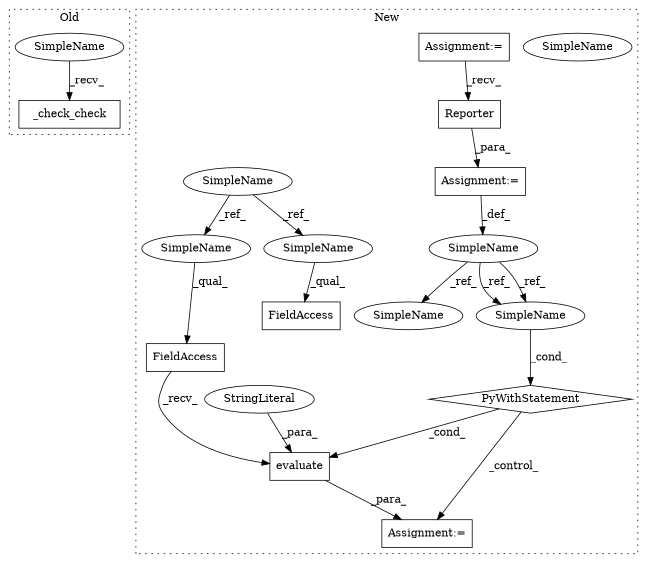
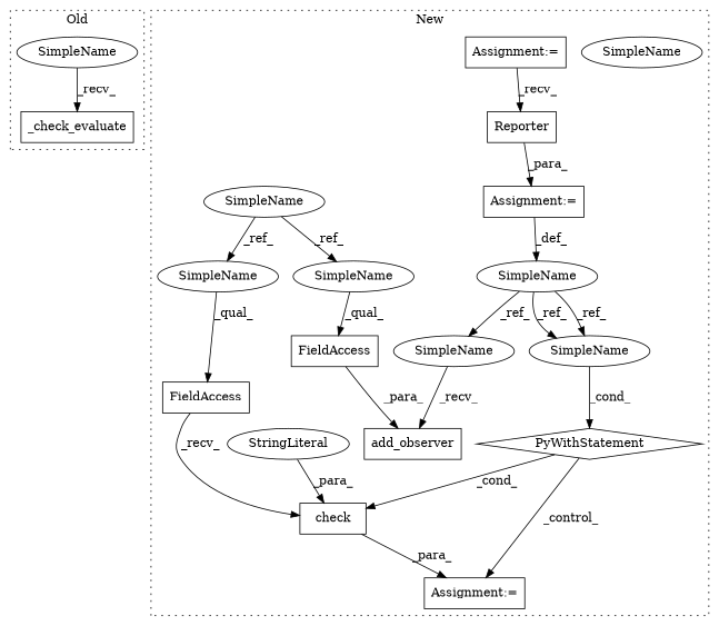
  digraph {
    node [a=42 l=8 s=2033 shape=box]
-   n1 [a=32 l=17 label=_check_check s=3438]
+   n1 [a=32 l=17 label=_check_evaluate s=3438]
    n2 [l=4 label=SimpleName s=3433 shape=ellipse]
-   n3 [a=32 l=10 label=evaluate s=2071]
+   n3 [a=32 l=10 label=check s=2071]
    n4 [label=SimpleName shape=ellipse]
    n5 [a=104 l="10,2" label=PyWithStatement s="2023,2041" shape=diamond]
    n6 [a=22 l=14 label=FieldAccess s=2056]
    n7 [l=4 label=SimpleName s=1866 shape=ellipse]
    n8 [a=22 l=9 label=FieldAccess s=2007]
+   n9 [a=32 l="13,1" label=add_observer s="1985,2016"]
    n10 [a=32 l=10 label=Reporter s=1960]
    n11 [label=SimpleName s=1943 shape=ellipse]
    n12 [a=7 l=1 label="Assignment:=" s=2055]
    n13 [a=45 label=StringLiteral s=1998 shape=ellipse]
    n14 [a=7 l=1 label="Assignment:=" s=1951]
    n15 [a=7 l=7 label="Assignment:=" s=1912]
    n16 [l=4 label=SimpleName s=2007 shape=ellipse]
    n17 [l=4 label=SimpleName s=2056 shape=ellipse]
    n18 [label=SimpleName shape=ellipse]
    n19 [label=SimpleName s=1976 shape=ellipse]
    subgraph cluster_1 {
      label=Old
      style=dotted
      n1
      n2
    }
    subgraph cluster_2 {
      label=New
      style=dotted
      n3
      n4
      n5
      n6
      n7
      n8
+     n9
      n10
      n11
      n12
      n13
      n14
      n15
      n16
      n17
      n18
      n19
    }
    n2 -> n1 [label=_recv_]
    n3 -> n12 [label=_para_]
    n5 -> n3 [label=_cond_]
    n5 -> n12 [label=_control_]
    n6 -> n3 [label=_recv_]
    n7 -> n16 [label=_ref_]
    n7 -> n17 [label=_ref_]
+   n8 -> n9 [label=_para_]
    n10 -> n14 [label=_para_]
    n11 -> n18 [label=_ref_]
    n11 -> n18 [label=_ref_]
    n11 -> n19 [label=_ref_]
    n13 -> n3 [label=_para_]
    n14 -> n11 [label=_def_]
    n15 -> n10 [label=_recv_]
    n16 -> n8 [label=_qual_]
    n17 -> n6 [label=_qual_]
    n18 -> n5 [label=_cond_]
+   n19 -> n9 [label=_recv_]
  }
